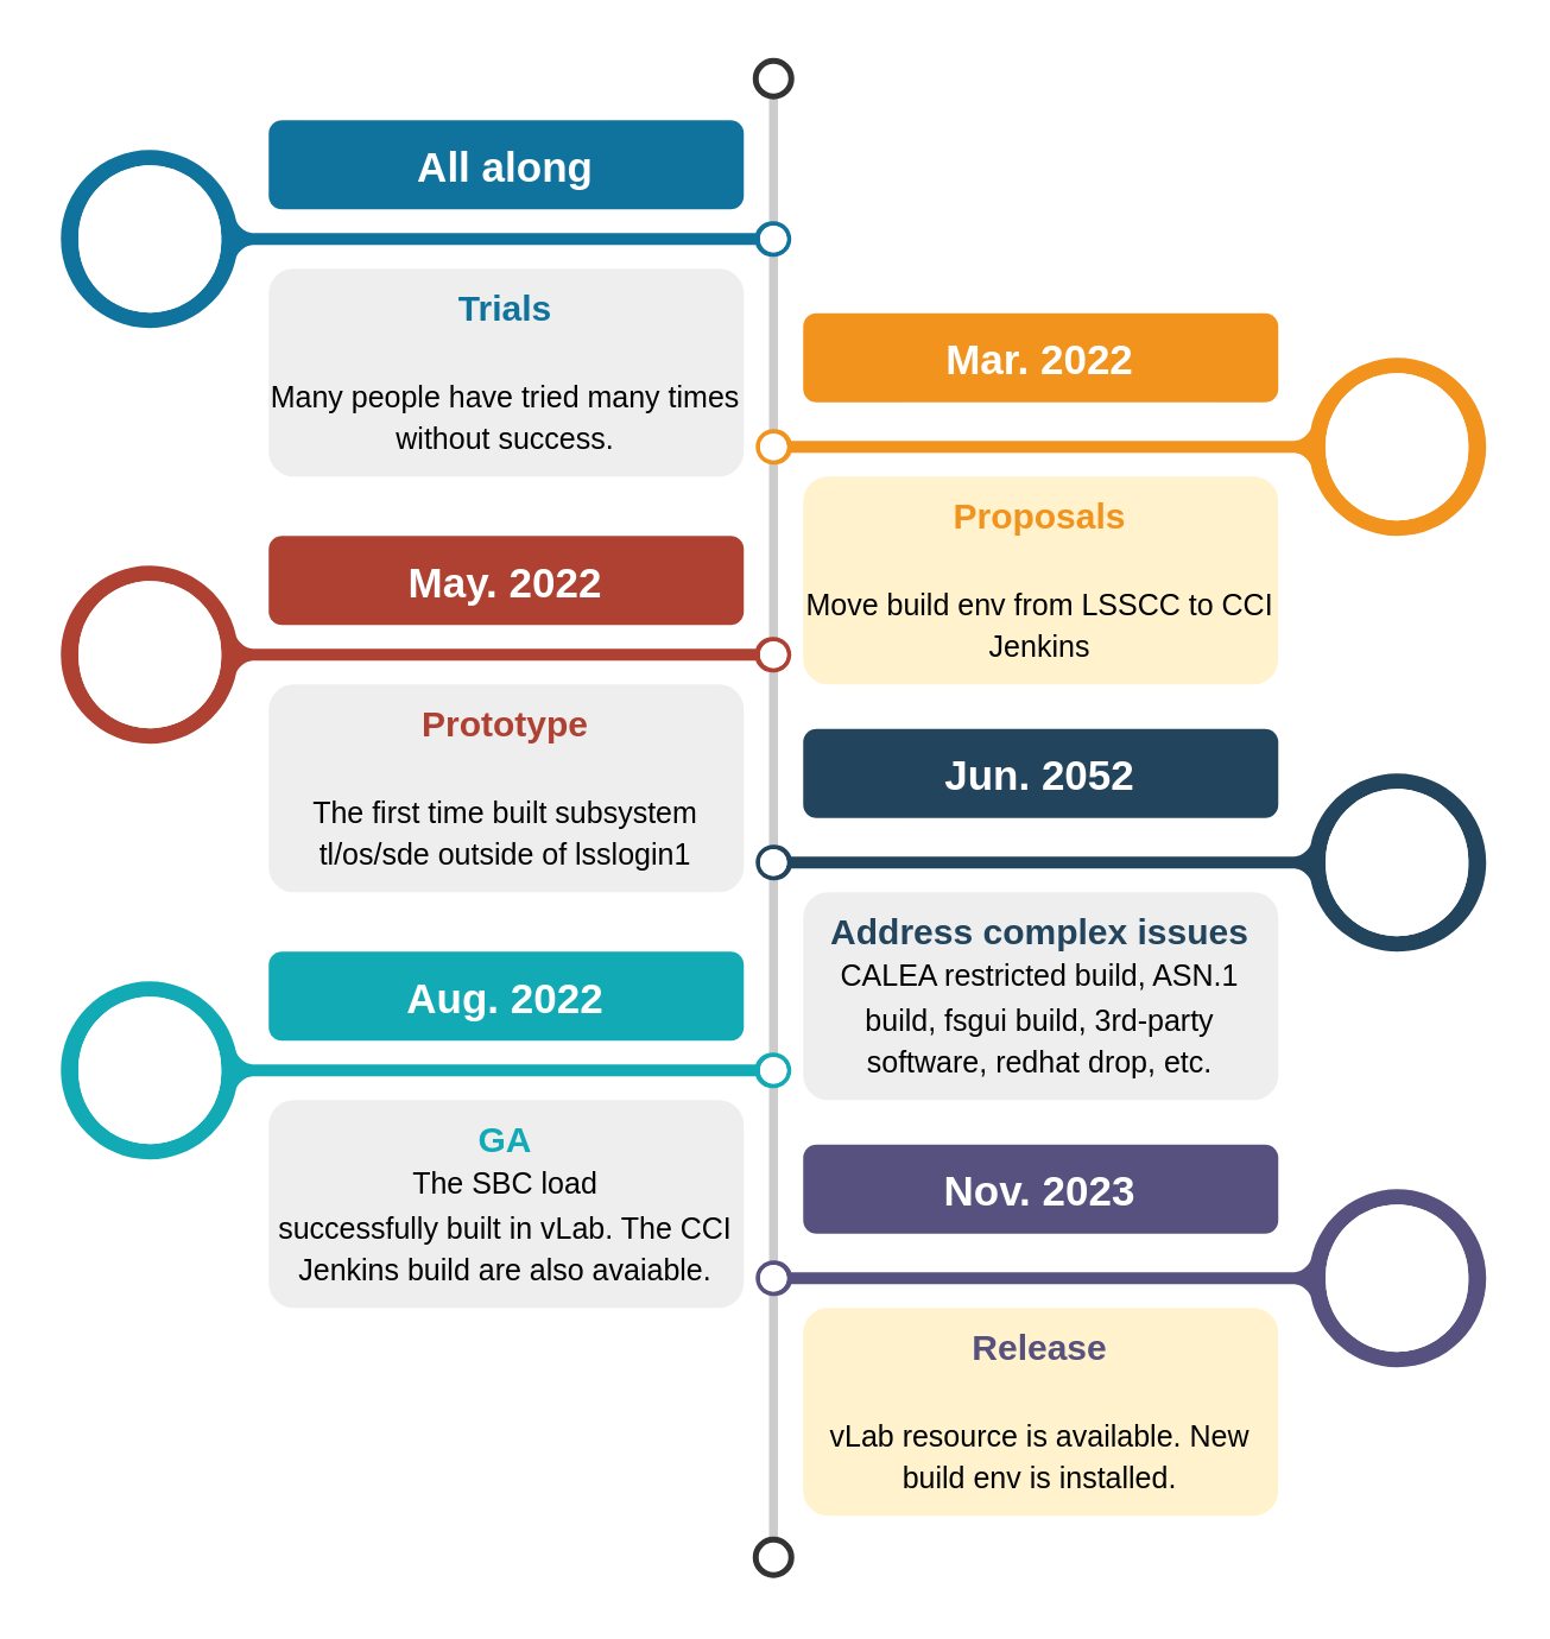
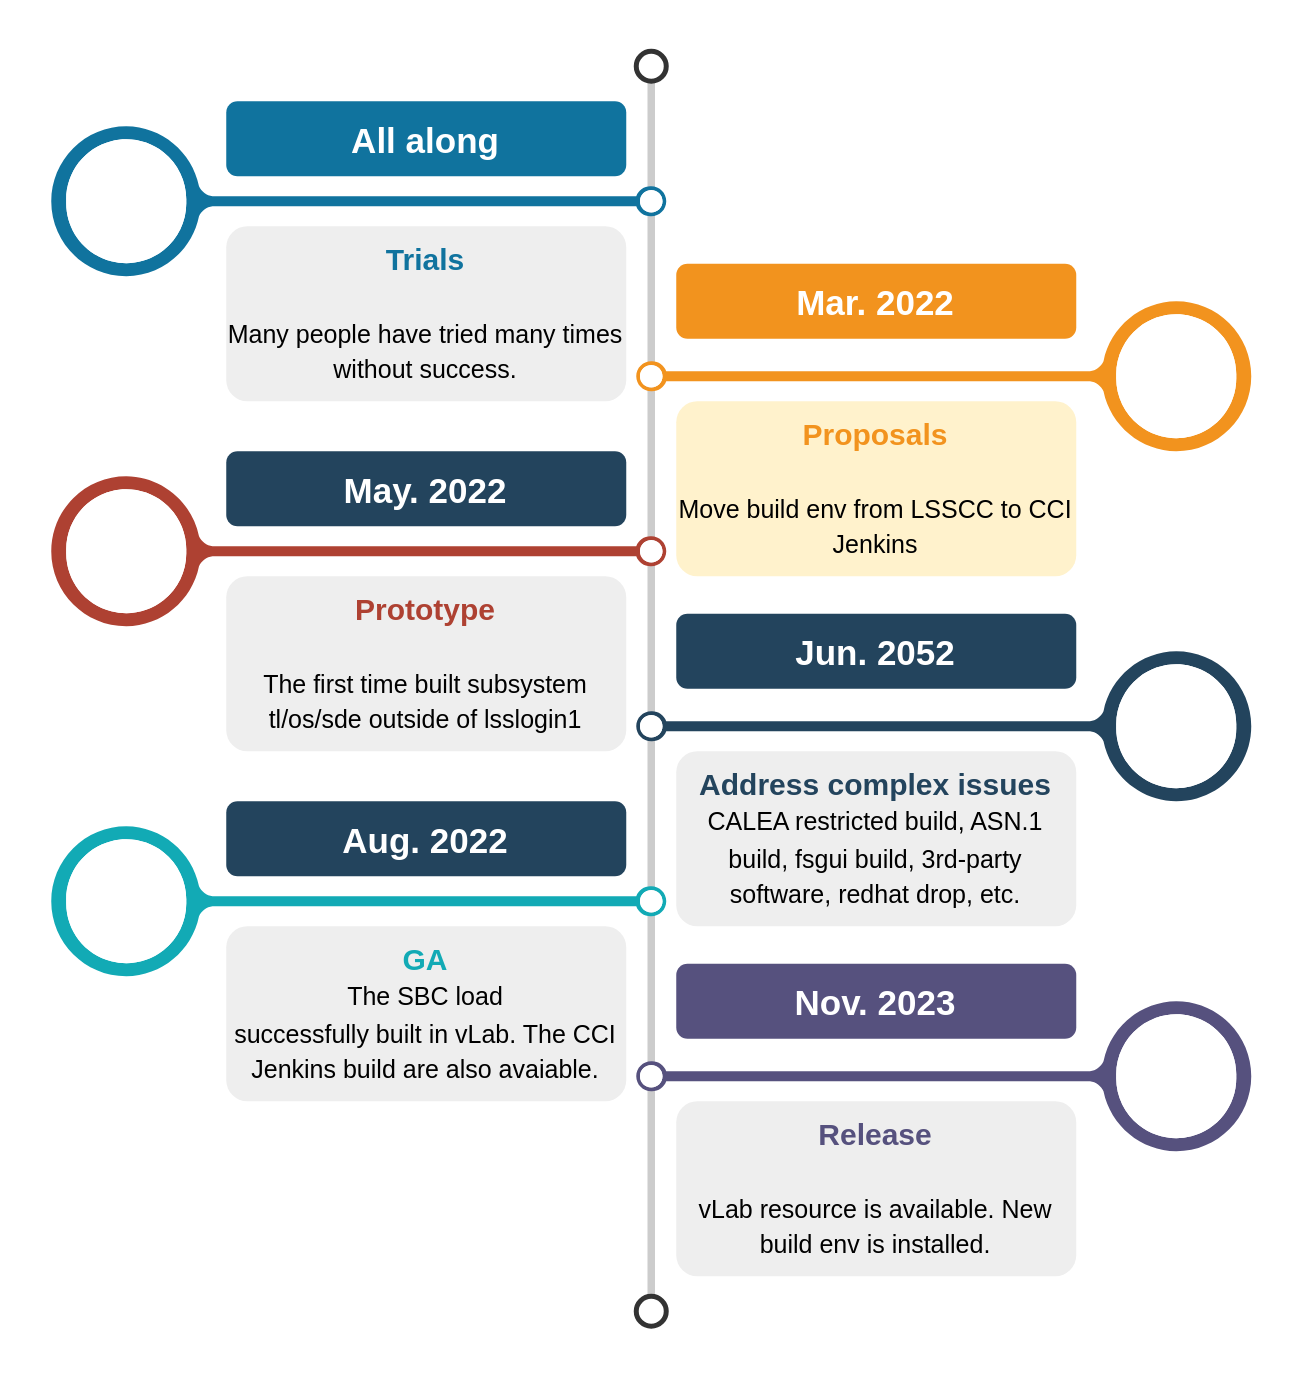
  <mxCell id="0" />
  <mxCell id="1" parent="0" />
  <mxCell id="2" value="" style="endArrow=none;html=1;strokeWidth=3;strokeColor=#CCCCCC;labelBackgroundColor=none;fontSize=16;rounded=0;" parent="1" source="3" target="4" edge="1"><mxGeometry relative="1" as="geometry" /></mxCell>
  <mxCell id="3" value="" style="ellipse;whiteSpace=wrap;html=1;aspect=fixed;shadow=0;fillColor=none;strokeColor=#333333;fontSize=16;align=center;strokeWidth=2;" parent="1" vertex="1"><mxGeometry x="254" y="20" width="12" height="12" as="geometry" /></mxCell>
  <mxCell id="4" value="" style="ellipse;whiteSpace=wrap;html=1;aspect=fixed;shadow=0;fillColor=none;strokeColor=#333333;fontSize=16;align=center;strokeWidth=2;" parent="1" vertex="1"><mxGeometry x="254" y="518" width="12" height="12" as="geometry" /></mxCell>
  <mxCell id="5" value="" style="verticalLabelPosition=middle;verticalAlign=middle;html=1;shape=mxgraph.infographic.circularCallout2;dy=15;strokeColor=#10739E;labelPosition=center;align=center;fontColor=#10739E;fontStyle=1;fontSize=24;shadow=0;direction=north;" parent="1" vertex="1"><mxGeometry x="20" y="50" width="246" height="60" as="geometry" /></mxCell>
  <mxCell id="6" value="" style="verticalLabelPosition=middle;verticalAlign=middle;html=1;shape=mxgraph.infographic.circularCallout2;dy=15;strokeColor=#F2931E;labelPosition=center;align=center;fontColor=#F2931E;fontStyle=1;fontSize=24;shadow=0;direction=north;flipH=1;" parent="1" vertex="1"><mxGeometry x="254" y="120" width="246" height="60" as="geometry" /></mxCell>
  <mxCell id="7" value="" style="verticalLabelPosition=middle;verticalAlign=middle;html=1;shape=mxgraph.infographic.circularCallout2;dy=15;strokeColor=#AE4132;labelPosition=center;align=center;fontColor=#10739E;fontStyle=1;fontSize=24;shadow=0;direction=north;" parent="1" vertex="1"><mxGeometry x="20" y="190" width="246" height="60" as="geometry" /></mxCell>
  <mxCell id="8" value="" style="verticalLabelPosition=middle;verticalAlign=middle;html=1;shape=mxgraph.infographic.circularCallout2;dy=15;strokeColor=#23445D;labelPosition=center;align=center;fontColor=#10739E;fontStyle=1;fontSize=24;shadow=0;direction=north;flipH=1;" parent="1" vertex="1"><mxGeometry x="254" y="260" width="246" height="60" as="geometry" /></mxCell>
  <mxCell id="9" value="" style="verticalLabelPosition=middle;verticalAlign=middle;html=1;shape=mxgraph.infographic.circularCallout2;dy=15;strokeColor=#12AAB5;labelPosition=center;align=center;fontColor=#10739E;fontStyle=1;fontSize=24;shadow=0;direction=north;" parent="1" vertex="1"><mxGeometry x="20" y="330" width="246" height="60" as="geometry" /></mxCell>
  <mxCell id="10" value="" style="verticalLabelPosition=middle;verticalAlign=middle;html=1;shape=mxgraph.infographic.circularCallout2;dy=15;strokeColor=#56517E;labelPosition=center;align=center;fontColor=#10739E;fontStyle=1;fontSize=24;shadow=0;direction=north;flipH=1;" parent="1" vertex="1"><mxGeometry x="254" y="400" width="246" height="60" as="geometry" /></mxCell>
  <mxCell id="11" value="All along" style="fillColor=#10739E;strokecolor=none;rounded=1;fontColor=#FFFFFF;strokeColor=none;fontStyle=1;fontSize=14;" parent="1" vertex="1"><mxGeometry x="90" y="40" width="160" height="30" as="geometry" /></mxCell>
  <mxCell id="12" value="Mar. 2022" style="fillColor=#F2931E;strokecolor=none;rounded=1;fontColor=#FFFFFF;strokeColor=none;fontStyle=1;fontSize=14;" parent="1" vertex="1"><mxGeometry x="270" y="105" width="160" height="30" as="geometry" /></mxCell>
- <mxCell id="13" value="May. 2022" style="fillColor=#AE4132;strokecolor=none;rounded=1;fontColor=#FFFFFF;strokeColor=none;fontStyle=1;fontSize=14;" parent="1" vertex="1"><mxGeometry x="90" y="180" width="160" height="30" as="geometry" /></mxCell>
+ <mxCell id="13" value="May. 2022" style="fillColor=#23445d;strokecolor=none;rounded=1;fontColor=#FFFFFF;strokeColor=none;fontStyle=1;fontSize=14;" parent="1" vertex="1"><mxGeometry x="90" y="180" width="160" height="30" as="geometry" /></mxCell>
  <mxCell id="14" value="Jun. 2052" style="fillColor=#23445D;strokecolor=none;rounded=1;fontColor=#FFFFFF;strokeColor=none;fontStyle=1;fontSize=14;" parent="1" vertex="1"><mxGeometry x="270" y="245" width="160" height="30" as="geometry" /></mxCell>
- <mxCell id="15" value="Aug. 2022" style="fillColor=#12AAB5;strokecolor=none;rounded=1;fontColor=#FFFFFF;strokeColor=none;fontStyle=1;fontSize=14;" parent="1" vertex="1"><mxGeometry x="90" y="320" width="160" height="30" as="geometry" /></mxCell>
+ <mxCell id="15" value="Aug. 2022" style="fillColor=#23445d;strokecolor=none;rounded=1;fontColor=#FFFFFF;strokeColor=none;fontStyle=1;fontSize=14;" parent="1" vertex="1"><mxGeometry x="90" y="320" width="160" height="30" as="geometry" /></mxCell>
  <mxCell id="16" value="Nov. 2023" style="fillColor=#56517E;strokecolor=none;rounded=1;fontColor=#FFFFFF;strokeColor=none;fontStyle=1;fontSize=14;" parent="1" vertex="1"><mxGeometry x="270" y="385" width="160" height="30" as="geometry" /></mxCell>
  <mxCell id="17" value="&lt;font style=&quot;&quot;&gt;&lt;font style=&quot;font-size: 12px;&quot; color=&quot;#10739E&quot;&gt;&lt;b&gt;Trials&lt;/b&gt;&lt;/font&gt;&lt;br&gt;&lt;font style=&quot;font-size: 10px;&quot;&gt;&lt;br&gt;Many people have tried many times without success.&lt;/font&gt;&lt;br&gt;&lt;/font&gt;" style="rounded=1;strokeColor=none;fillColor=#EEEEEE;align=center;arcSize=12;verticalAlign=top;whiteSpace=wrap;html=1;fontSize=12;" parent="1" vertex="1"><mxGeometry x="90" y="90" width="160" height="70" as="geometry" /></mxCell>
  <mxCell id="18" value="&lt;font style=&quot;font-size: 10px&quot;&gt;&lt;font style=&quot;font-size: 12px&quot; color=&quot;#F2931E&quot;&gt;&lt;b&gt;Proposals&lt;/b&gt;&lt;/font&gt;&lt;br&gt;&lt;br&gt;Move build env from LSSCC to CCI Jenkins&lt;br&gt;&lt;/font&gt;" style="rounded=1;strokeColor=none;fillColor=#fff2cc;align=center;arcSize=12;verticalAlign=top;whiteSpace=wrap;html=1;fontSize=12;" parent="1" vertex="1"><mxGeometry x="270" y="160" width="160" height="70" as="geometry" /></mxCell>
  <mxCell id="19" value="&lt;font&gt;&lt;font color=&quot;#ae4132&quot;&gt;&lt;b&gt;Prototype&lt;/b&gt;&lt;/font&gt;&lt;br&gt;&lt;br&gt;&lt;span style=&quot;font-size: 10px;&quot;&gt;The first time built subsystem tl/os/sde outside of lsslogin1&lt;/span&gt;&lt;br&gt;&lt;/font&gt;" style="rounded=1;strokeColor=none;fillColor=#EEEEEE;align=center;arcSize=12;verticalAlign=top;whiteSpace=wrap;html=1;fontSize=12;" parent="1" vertex="1"><mxGeometry x="90" y="230" width="160" height="70" as="geometry" /></mxCell>
  <mxCell id="20" value="&lt;font&gt;&lt;font color=&quot;#23445d&quot;&gt;&lt;b&gt;Address complex issues&lt;/b&gt;&lt;/font&gt;&lt;br&gt;&lt;span style=&quot;font-size: 10px;&quot;&gt;CALEA restricted build, ASN.1 build, fsgui build, 3rd-party software, redhat drop, etc.&lt;/span&gt;&lt;br&gt;&lt;/font&gt;" style="rounded=1;strokeColor=none;fillColor=#EEEEEE;align=center;arcSize=12;verticalAlign=top;whiteSpace=wrap;html=1;fontSize=12;" parent="1" vertex="1"><mxGeometry x="270" y="300" width="160" height="70" as="geometry" /></mxCell>
  <mxCell id="21" value="&lt;font style=&quot;&quot;&gt;&lt;font color=&quot;#12aab5&quot;&gt;&lt;b&gt;GA&lt;/b&gt;&lt;/font&gt;&lt;br&gt;&lt;span style=&quot;font-size: 10px;&quot;&gt;The SBC load&lt;br&gt;successfully built in vLab. The CCI Jenkins build are also avaiable.&lt;/span&gt;&lt;br&gt;&lt;/font&gt;" style="rounded=1;strokeColor=none;fillColor=#EEEEEE;align=center;arcSize=12;verticalAlign=top;whiteSpace=wrap;html=1;fontSize=12;" parent="1" vertex="1"><mxGeometry x="90" y="370" width="160" height="70" as="geometry" /></mxCell>
- <mxCell id="22" value="&lt;font style=&quot;font-size: 10px&quot;&gt;&lt;font style=&quot;font-size: 12px&quot; color=&quot;#56517E&quot;&gt;&lt;b&gt;Release&lt;/b&gt;&lt;/font&gt;&lt;br&gt;&lt;br&gt;&lt;font size=&quot;1&quot;&gt;vLab resource is&amp;nbsp;&lt;/font&gt;&lt;/font&gt;&lt;font size=&quot;1&quot;&gt;available. New build env is installed.&lt;/font&gt;" style="rounded=1;strokeColor=none;fillColor=#fff2cc;align=center;arcSize=12;verticalAlign=top;whiteSpace=wrap;html=1;fontSize=12;" parent="1" vertex="1"><mxGeometry x="270" y="440" width="160" height="70" as="geometry" /></mxCell>
+ <mxCell id="22" value="&lt;font style=&quot;font-size: 10px&quot;&gt;&lt;font style=&quot;font-size: 12px&quot; color=&quot;#56517E&quot;&gt;&lt;b&gt;Release&lt;/b&gt;&lt;/font&gt;&lt;br&gt;&lt;br&gt;&lt;font size=&quot;1&quot;&gt;vLab resource is&amp;nbsp;&lt;/font&gt;&lt;/font&gt;&lt;font size=&quot;1&quot;&gt;available. New build env is installed.&lt;/font&gt;" style="rounded=1;strokeColor=none;fillColor=#EEEEEE;align=center;arcSize=12;verticalAlign=top;whiteSpace=wrap;html=1;fontSize=12;" parent="1" vertex="1"><mxGeometry x="270" y="440" width="160" height="70" as="geometry" /></mxCell>
